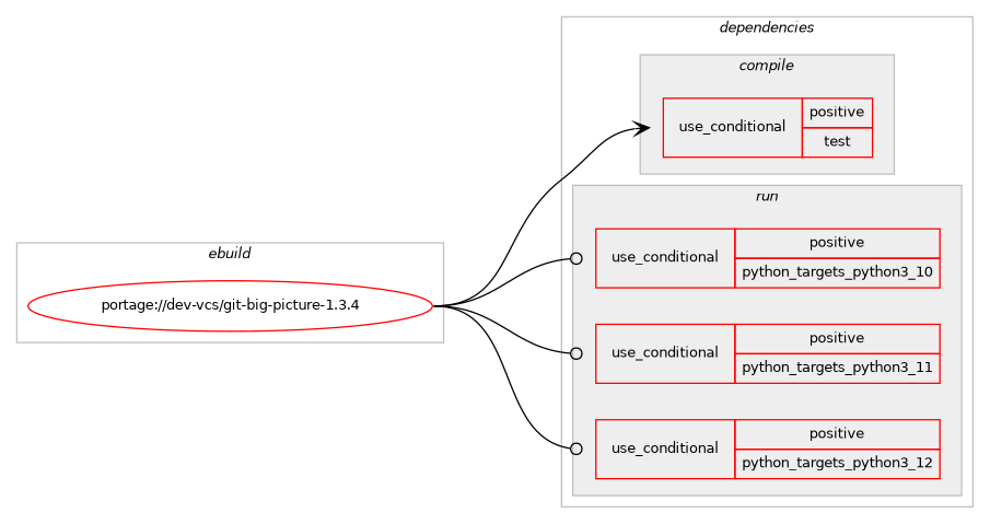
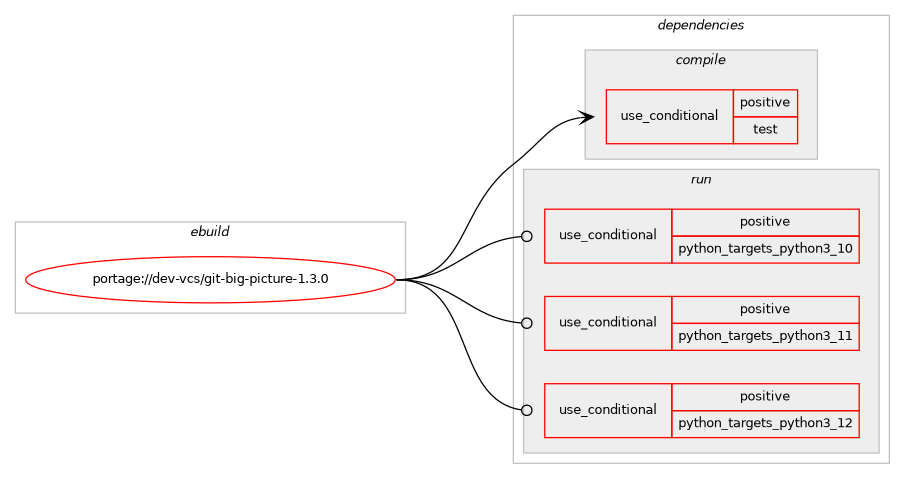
  digraph {
    compound=true
    concentrate=true
    fontname=Helvetica
    fontsize=10
    newrank=true
    rankdir=LR
    ranksep=1.5
    node [color=red fontname=Helvetica fontsize=10 shape=none]
    edge [arrowhead=odot headport=w style=solid tailport=e weight=20]
-   n1 [label="portage://dev-vcs/git-big-picture-1.3.4" width=4 shape=""]
+   n1 [label="portage://dev-vcs/git-big-picture-1.3.0" width=4 shape=""]
    n2 [label=<<TABLE BORDER="0" CELLBORDER="1" CELLSPACING="0" CELLPADDING="4"><TR><TD ROWSPAN="3" CELLPADDING="10">use_conditional</TD></TR><TR><TD>positive</TD></TR><TR><TD>test</TD></TR></TABLE>>]
    n3 [label=<<TABLE BORDER="0" CELLBORDER="1" CELLSPACING="0" CELLPADDING="4"><TR><TD ROWSPAN="3" CELLPADDING="10">use_conditional</TD></TR><TR><TD>positive</TD></TR><TR><TD>python_targets_python3_10</TD></TR></TABLE>>]
    n4 [label=<<TABLE BORDER="0" CELLBORDER="1" CELLSPACING="0" CELLPADDING="4"><TR><TD ROWSPAN="3" CELLPADDING="10">use_conditional</TD></TR><TR><TD>positive</TD></TR><TR><TD>python_targets_python3_11</TD></TR></TABLE>>]
    n5 [label=<<TABLE BORDER="0" CELLBORDER="1" CELLSPACING="0" CELLPADDING="4"><TR><TD ROWSPAN="3" CELLPADDING="10">use_conditional</TD></TR><TR><TD>positive</TD></TR><TR><TD>python_targets_python3_12</TD></TR></TABLE>>]
    subgraph cluster_1 {
      color=gray
      label=<<i>ebuild</i>>
      rank=same
      n1
    }
    subgraph cluster_2 {
      color=gray
      label=<<i>dependencies</i>>
      subgraph cluster_3 {
        color=gray
        fillcolor="#eeeeee"
        label=<<i>compile</i>>
        style=filled
        subgraph sub_4 {
          color=gray
          fillcolor="#eeeeee"
          label=<<i>compile</i>>
          style=filled
          n2
        }
      }
      subgraph cluster_5 {
        color=gray
        fillcolor="#eeeeee"
        label=<<i>compile and run</i>>
        style=filled
      }
      subgraph cluster_6 {
        color=gray
        fillcolor="#eeeeee"
        label=<<i>run</i>>
        style=filled
        subgraph sub_7 {
          color=gray
          fillcolor="#eeeeee"
          label=<<i>run</i>>
          style=filled
          n3
        }
        subgraph sub_8 {
          color=gray
          fillcolor="#eeeeee"
          label=<<i>run</i>>
          style=filled
          n4
        }
        subgraph sub_9 {
          color=gray
          fillcolor="#eeeeee"
          label=<<i>run</i>>
          style=filled
          n5
        }
      }
    }
    subgraph cluster_10 {
      color=gray
      label=<<i>candidates</i>>
      rank=same
    }
    n1 -> n2 [arrowhead=vee]
    n1 -> n3
    n1 -> n4
    n1 -> n5
  }
